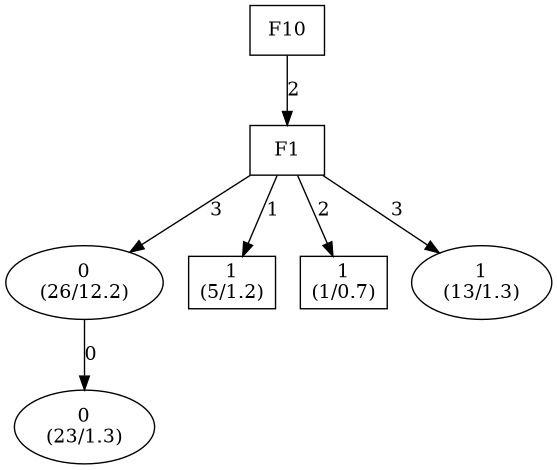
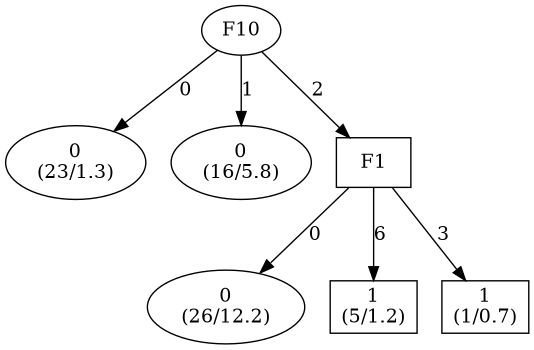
  digraph {
    node [shape=box]
-   n1 [label="F10\n"]
+   n1 [label="F10\n" shape=ellipse]
    n2 [label="0\n(23/1.3)" shape=ellipse]
+   n3 [label="0\n(16/5.8)" shape=ellipse]
    n4 [label="F1\n"]
    n5 [label="0\n(26/12.2)" shape=ellipse]
    n6 [label="1\n(5/1.2)"]
    n7 [label="1\n(1/0.7)"]
-   n8 [label="1\n(13/1.3)" shape=ellipse]
-   n5 -> n2 [label=0]
+   n1 -> n2 [label=0]
+   n1 -> n3 [label=1]
    n1 -> n4 [label=2]
-   n4 -> n5 [label=3]
-   n4 -> n6 [label=1]
-   n4 -> n7 [label=2]
-   n4 -> n8 [label=3]
+   n4 -> n5 [label=0]
+   n4 -> n6 [label=6]
+   n4 -> n7 [label=3]
  }
